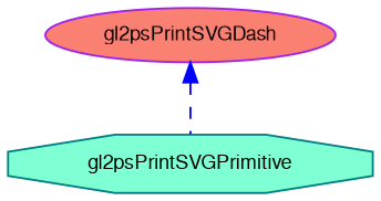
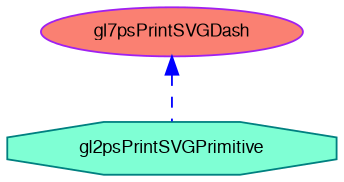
  digraph {
    rankdir=TB
    node [fontname=FreeSans fontsize=10 style=filled]
-   n1 [color=purple fillcolor=salmon fontcolor=black height=0.2 label=gl2psPrintSVGDash shape=ellipse width=0.4]
+   n1 [color=purple fillcolor=salmon fontcolor=black height=0.2 label=gl7psPrintSVGDash shape=ellipse width=0.4]
    n2 [color=teal fillcolor=aquamarine height=0.2 label=gl2psPrintSVGPrimitive shape=octagon width=0.4]
    n1 -> n2 [color=blue dir=back fontname=FreeSans fontsize=10 labelfontname=FreeSans labelfontsize=10 style=dashed]
  }
